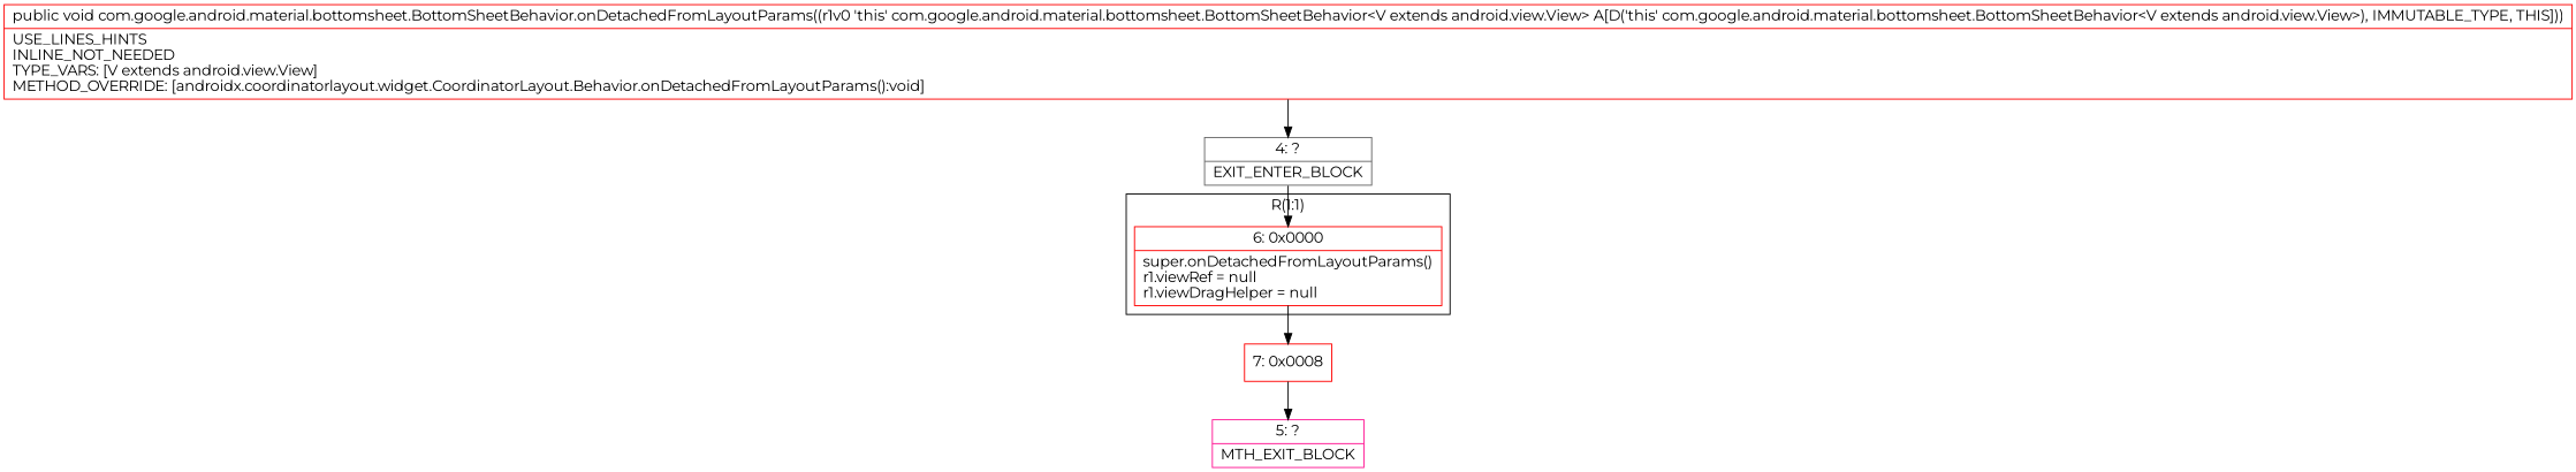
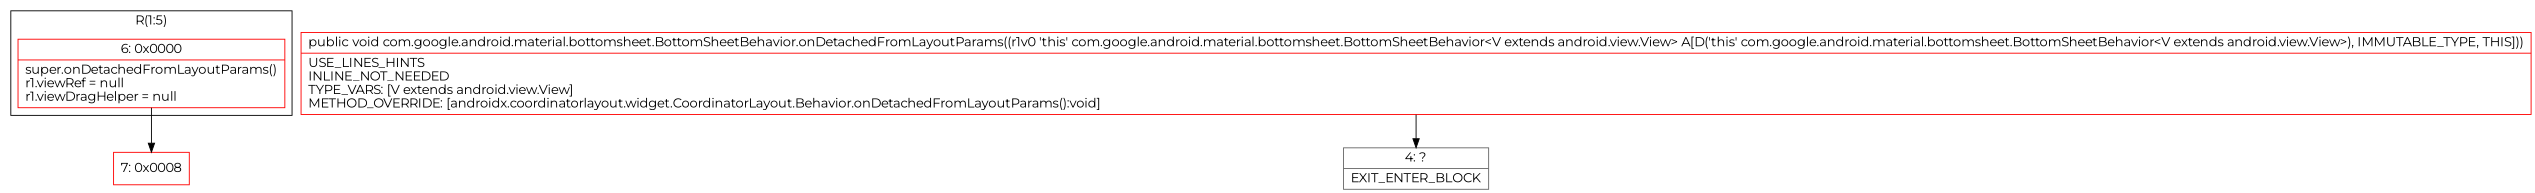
  digraph {
    fontname=Montserrat
    node [color=red fontname=Montserrat shape=record]
    edge [fontname=Montserrat]
    n1 [label="{6\:\ 0x0000|super.onDetachedFromLayoutParams()\lr1.viewRef = null\lr1.viewDragHelper = null\l}"]
    n2 [label="{7\:\ 0x0008}"]
-   n3 [color=deeppink label="{5\:\ ?|MTH_EXIT_BLOCK\l}"]
    n4 [color=gray40 label="{4\:\ ?|EXIT_ENTER_BLOCK\l}"]
    n5 [label="{public void com.google.android.material.bottomsheet.BottomSheetBehavior.onDetachedFromLayoutParams((r1v0 'this' com.google.android.material.bottomsheet.BottomSheetBehavior\<V extends android.view.View\> A[D('this' com.google.android.material.bottomsheet.BottomSheetBehavior\<V extends android.view.View\>), IMMUTABLE_TYPE, THIS]))  | USE_LINES_HINTS\lINLINE_NOT_NEEDED\lTYPE_VARS: [V extends android.view.View]\lMETHOD_OVERRIDE: [androidx.coordinatorlayout.widget.CoordinatorLayout.Behavior.onDetachedFromLayoutParams():void]\l}"]
    subgraph cluster_1 {
-     label="R(1:1)"
+     label="R(1:5)"
      n1
    }
    n1 -> n2
-   n2 -> n3
-   n4 -> n1
    n5 -> n4
  }
